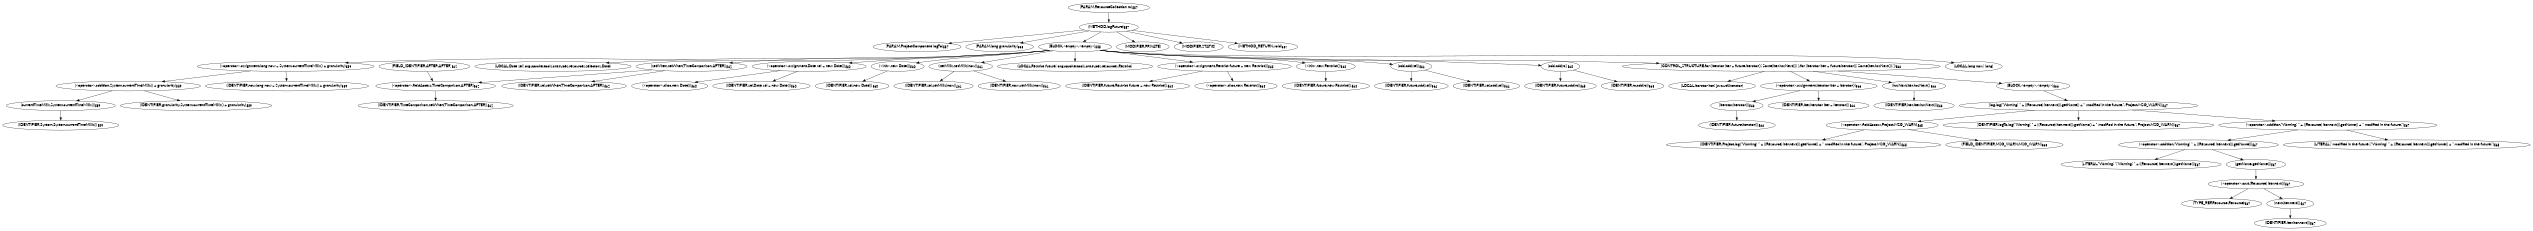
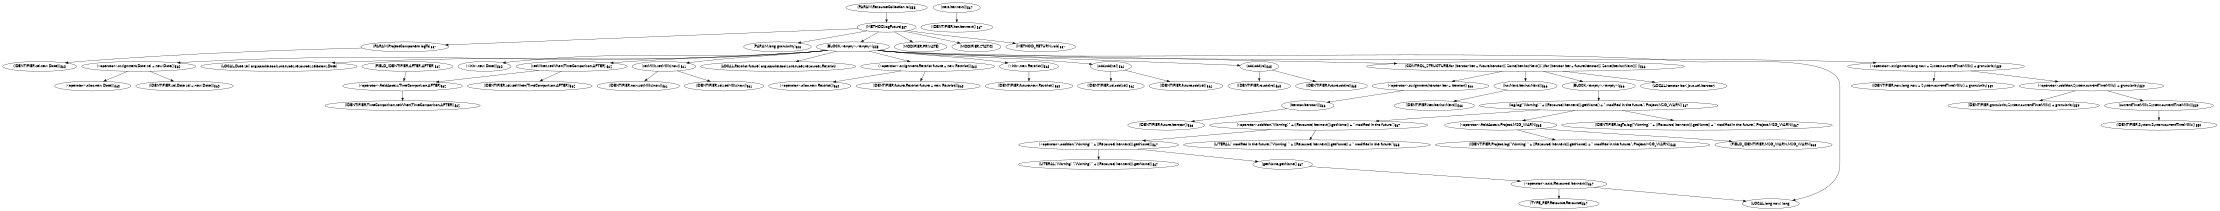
  digraph {
    fontname=Lato
    node [fontname=Lato]
    edge [fontname=Lato]
    n1 [label=<(METHOD,logFuture)<SUB>557</SUB>>]
    n2 [label=<(PARAM,ProjectComponent logTo)<SUB>557</SUB>>]
    n3 [label=<(PARAM,long granularity)<SUB>558</SUB>>]
    n4 [label=<(BLOCK,&lt;empty&gt;,&lt;empty&gt;)<SUB>558</SUB>>]
    n5 [label=<(MODIFIER,PRIVATE)>]
    n6 [label=<(MODIFIER,STATIC)>]
    n7 [label=<(METHOD_RETURN,void)<SUB>557</SUB>>]
-   n8 [label=<(PARAM,ResourceCollection rc)<SUB>557</SUB>>]
+   n8 [label=<(PARAM,ResourceCollection rc)<SUB>558</SUB>>]
    n9 [label=<(LOCAL,long now: long)>]
    n10 [label=<(&lt;operator&gt;.assignment,long now = System.currentTimeMillis() + granularity)<SUB>559</SUB>>]
    n11 [label=<(LOCAL,Date sel: org.apache.tools.ant.types.resources.selectors.Date)>]
    n12 [label=<(&lt;operator&gt;.assignment,Date sel = new Date())<SUB>560</SUB>>]
    n13 [label=<(&lt;init&gt;,new Date())<SUB>560</SUB>>]
    n14 [label=<(setMillis,setMillis(now))<SUB>561</SUB>>]
    n15 [label=<(setWhen,setWhen(TimeComparison.AFTER))<SUB>562</SUB>>]
    n16 [label=<(LOCAL,Restrict future: org.apache.tools.ant.types.resources.Restrict)>]
    n17 [label=<(&lt;operator&gt;.assignment,Restrict future = new Restrict())<SUB>563</SUB>>]
    n18 [label=<(&lt;init&gt;,new Restrict())<SUB>563</SUB>>]
    n19 [label=<(add,add(sel))<SUB>564</SUB>>]
    n20 [label=<(add,add(rc))<SUB>565</SUB>>]
    n21 [label=<(CONTROL_STRUCTURE,for (Iterator iter = future.iterator(); Some(iter.hasNext()); ),for (Iterator iter = future.iterator(); Some(iter.hasNext()); ))<SUB>566</SUB>>]
    n22 [label=<(IDENTIFIER,now,long now = System.currentTimeMillis() + granularity)<SUB>559</SUB>>]
    n23 [label=<(&lt;operator&gt;.addition,System.currentTimeMillis() + granularity)<SUB>559</SUB>>]
    n24 [label=<(IDENTIFIER,sel,Date sel = new Date())<SUB>560</SUB>>]
    n25 [label=<(&lt;operator&gt;.alloc,new Date())<SUB>560</SUB>>]
    n26 [label=<(IDENTIFIER,sel,new Date())<SUB>560</SUB>>]
-   n27 [label=<(IDENTIFIER,sel,setMillis(now))<SUB>461</SUB>>]
+   n27 [label=<(IDENTIFIER,sel,setMillis(now))<SUB>561</SUB>>]
    n28 [label=<(IDENTIFIER,now,setMillis(now))<SUB>561</SUB>>]
    n29 [label=<(IDENTIFIER,sel,setWhen(TimeComparison.AFTER))<SUB>562</SUB>>]
    n30 [label=<(&lt;operator&gt;.fieldAccess,TimeComparison.AFTER)<SUB>562</SUB>>]
    n31 [label=<(IDENTIFIER,future,Restrict future = new Restrict())<SUB>563</SUB>>]
    n32 [label=<(&lt;operator&gt;.alloc,new Restrict())<SUB>563</SUB>>]
    n33 [label=<(IDENTIFIER,future,new Restrict())<SUB>563</SUB>>]
    n34 [label=<(IDENTIFIER,future,add(sel))<SUB>564</SUB>>]
    n35 [label=<(IDENTIFIER,sel,add(sel))<SUB>564</SUB>>]
    n36 [label=<(IDENTIFIER,future,add(rc))<SUB>565</SUB>>]
    n37 [label=<(IDENTIFIER,rc,add(rc))<SUB>565</SUB>>]
    n38 [label=<(LOCAL,Iterator iter: java.util.Iterator)>]
    n39 [label=<(&lt;operator&gt;.assignment,Iterator iter = iterator())<SUB>566</SUB>>]
    n40 [label=<(hasNext,iter.hasNext())<SUB>566</SUB>>]
    n41 [label=<(BLOCK,&lt;empty&gt;,&lt;empty&gt;)<SUB>566</SUB>>]
    n42 [label=<(currentTimeMillis,System.currentTimeMillis())<SUB>559</SUB>>]
    n43 [label=<(IDENTIFIER,granularity,System.currentTimeMillis() + granularity)<SUB>559</SUB>>]
    n44 [label=<(IDENTIFIER,System,System.currentTimeMillis())<SUB>559</SUB>>]
    n45 [label=<(IDENTIFIER,TimeComparison,setWhen(TimeComparison.AFTER))<SUB>562</SUB>>]
    n46 [label=<(FIELD_IDENTIFIER,AFTER,AFTER)<SUB>562</SUB>>]
-   n47 [label=<(IDENTIFIER,iter,Iterator iter = iterator())<SUB>566</SUB>>]
    n48 [label=<(iterator,iterator())<SUB>566</SUB>>]
    n49 [label=<(IDENTIFIER,iter,iter.hasNext())<SUB>566</SUB>>]
    n50 [label=<(log,log(&quot;Warning: &quot; + ((Resource) iter.next()).getName() + &quot; modified in the future.&quot;, Project.MSG_WARN))<SUB>567</SUB>>]
    n51 [label=<(IDENTIFIER,future,iterator())<SUB>566</SUB>>]
    n52 [label=<(IDENTIFIER,logTo,log(&quot;Warning: &quot; + ((Resource) iter.next()).getName() + &quot; modified in the future.&quot;, Project.MSG_WARN))<SUB>567</SUB>>]
    n53 [label=<(&lt;operator&gt;.addition,&quot;Warning: &quot; + ((Resource) iter.next()).getName() + &quot; modified in the future.&quot;)<SUB>567</SUB>>]
    n54 [label=<(&lt;operator&gt;.fieldAccess,Project.MSG_WARN)<SUB>568</SUB>>]
    n55 [label=<(&lt;operator&gt;.addition,&quot;Warning: &quot; + ((Resource) iter.next()).getName())<SUB>567</SUB>>]
    n56 [label=<(LITERAL,&quot; modified in the future.&quot;,&quot;Warning: &quot; + ((Resource) iter.next()).getName() + &quot; modified in the future.&quot;)<SUB>568</SUB>>]
    n57 [label=<(IDENTIFIER,Project,log(&quot;Warning: &quot; + ((Resource) iter.next()).getName() + &quot; modified in the future.&quot;, Project.MSG_WARN))<SUB>568</SUB>>]
    n58 [label=<(FIELD_IDENTIFIER,MSG_WARN,MSG_WARN)<SUB>568</SUB>>]
    n59 [label=<(LITERAL,&quot;Warning: &quot;,&quot;Warning: &quot; + ((Resource) iter.next()).getName())<SUB>567</SUB>>]
    n60 [label=<(getName,getName())<SUB>567</SUB>>]
    n61 [label=<(&lt;operator&gt;.cast,(Resource) iter.next())<SUB>567</SUB>>]
    n62 [label=<(TYPE_REF,Resource,Resource)<SUB>567</SUB>>]
    n63 [label=<(next,iter.next())<SUB>567</SUB>>]
    n64 [label=<(IDENTIFIER,iter,iter.next())<SUB>567</SUB>>]
    n1 -> n2
    n1 -> n3
    n1 -> n4
    n1 -> n5
    n1 -> n6
    n1 -> n7
    n4 -> n9
    n4 -> n10
    n4 -> n11
    n4 -> n12
    n4 -> n13
    n4 -> n14
    n4 -> n15
    n4 -> n16
    n4 -> n17
    n4 -> n18
    n4 -> n19
    n4 -> n20
    n4 -> n21
    n8 -> n1
    n10 -> n22
    n10 -> n23
    n12 -> n24
    n12 -> n25
-   n13 -> n26
+   n2 -> n26
    n14 -> n27
    n14 -> n28
    n15 -> n29
    n15 -> n30
    n17 -> n31
    n17 -> n32
    n18 -> n33
    n19 -> n34
    n19 -> n35
    n20 -> n36
    n20 -> n37
    n21 -> n38
    n21 -> n39
    n21 -> n40
    n21 -> n41
    n23 -> n42
    n23 -> n43
    n30 -> n45
-   n39 -> n47
    n39 -> n48
    n40 -> n49
    n41 -> n50
    n42 -> n44
    n46 -> n30
    n48 -> n51
    n50 -> n52
    n50 -> n53
    n50 -> n54
    n53 -> n55
    n53 -> n56
    n54 -> n57
    n54 -> n58
    n55 -> n59
    n55 -> n60
    n60 -> n61
    n61 -> n62
-   n61 -> n63
+   n61 -> n9
    n63 -> n64
  }
